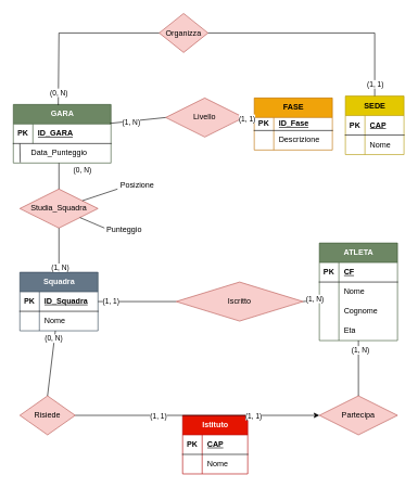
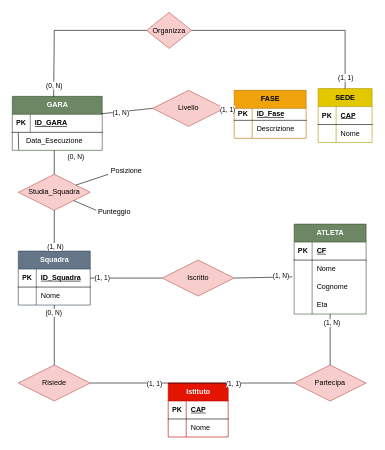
  <mxCell id="0" />
  <mxCell id="1" parent="0" />
  <mxCell id="2" value="GARA" style="shape=table;startSize=30;container=1;collapsible=1;childLayout=tableLayout;fixedRows=1;rowLines=0;fontStyle=1;align=center;resizeLast=1;html=1;fillColor=#6d8764;fontColor=#ffffff;strokeColor=#3A5431;" parent="1" vertex="1"><mxGeometry x="20" y="160" width="150" height="90" as="geometry"><mxRectangle x="150" y="330" width="80" height="30" as="alternateBounds" /></mxGeometry></mxCell>
  <mxCell id="3" value="" style="shape=tableRow;horizontal=0;startSize=0;swimlaneHead=0;swimlaneBody=0;fillColor=none;collapsible=0;dropTarget=0;points=[[0,0.5],[1,0.5]];portConstraint=eastwest;top=0;left=0;right=0;bottom=1;" parent="2" vertex="1"><mxGeometry y="30" width="150" height="30" as="geometry" /></mxCell>
  <mxCell id="4" value="PK" style="shape=partialRectangle;connectable=0;fillColor=none;top=0;left=0;bottom=0;right=0;fontStyle=1;overflow=hidden;whiteSpace=wrap;html=1;" parent="3" vertex="1"><mxGeometry width="30" height="30" as="geometry"><mxRectangle width="30" height="30" as="alternateBounds" /></mxGeometry></mxCell>
  <mxCell id="5" value="ID_GARA" style="shape=partialRectangle;connectable=0;fillColor=none;top=0;left=0;bottom=0;right=0;align=left;spacingLeft=6;fontStyle=5;overflow=hidden;whiteSpace=wrap;html=1;" parent="3" vertex="1"><mxGeometry x="30" width="120" height="30" as="geometry"><mxRectangle width="120" height="30" as="alternateBounds" /></mxGeometry></mxCell>
  <mxCell id="6" value="FASE" style="shape=table;startSize=30;container=1;collapsible=1;childLayout=tableLayout;fixedRows=1;rowLines=0;fontStyle=1;align=center;resizeLast=1;html=1;fillColor=#f0a30a;strokeColor=#BD7000;fontColor=#000000;" parent="1" vertex="1"><mxGeometry x="390" y="150" width="120" height="80" as="geometry"><mxRectangle x="370" y="300" width="70" height="30" as="alternateBounds" /></mxGeometry></mxCell>
  <mxCell id="7" value="" style="shape=tableRow;horizontal=0;startSize=0;swimlaneHead=0;swimlaneBody=0;fillColor=none;collapsible=0;dropTarget=0;points=[[0,0.5],[1,0.5]];portConstraint=eastwest;top=0;left=0;right=0;bottom=1;" parent="6" vertex="1"><mxGeometry y="30" width="120" height="20" as="geometry" /></mxCell>
  <mxCell id="8" value="PK" style="shape=partialRectangle;connectable=0;fillColor=none;top=0;left=0;bottom=0;right=0;fontStyle=1;overflow=hidden;whiteSpace=wrap;html=1;" parent="7" vertex="1"><mxGeometry width="30" height="20" as="geometry"><mxRectangle width="30" height="20" as="alternateBounds" /></mxGeometry></mxCell>
  <mxCell id="9" value="ID_Fase" style="shape=partialRectangle;connectable=0;fillColor=none;top=0;left=0;bottom=0;right=0;align=left;spacingLeft=6;fontStyle=5;overflow=hidden;whiteSpace=wrap;html=1;" parent="7" vertex="1"><mxGeometry x="30" width="90" height="20" as="geometry"><mxRectangle width="90" height="20" as="alternateBounds" /></mxGeometry></mxCell>
  <mxCell id="10" value="" style="shape=tableRow;horizontal=0;startSize=0;swimlaneHead=0;swimlaneBody=0;fillColor=none;collapsible=0;dropTarget=0;points=[[0,0.5],[1,0.5]];portConstraint=eastwest;top=0;left=0;right=0;bottom=0;" parent="6" vertex="1"><mxGeometry y="50" width="120" height="30" as="geometry" /></mxCell>
  <mxCell id="11" value="" style="shape=partialRectangle;connectable=0;fillColor=none;top=0;left=0;bottom=0;right=0;editable=1;overflow=hidden;whiteSpace=wrap;html=1;" parent="10" vertex="1"><mxGeometry width="30" height="30" as="geometry"><mxRectangle width="30" height="30" as="alternateBounds" /></mxGeometry></mxCell>
  <mxCell id="12" value="Descrizione" style="shape=partialRectangle;connectable=0;fillColor=none;top=0;left=0;bottom=0;right=0;align=left;spacingLeft=6;overflow=hidden;whiteSpace=wrap;html=1;" parent="10" vertex="1"><mxGeometry x="30" width="90" height="30" as="geometry"><mxRectangle width="90" height="30" as="alternateBounds" /></mxGeometry></mxCell>
  <mxCell id="13" value="SEDE" style="shape=table;startSize=30;container=1;collapsible=1;childLayout=tableLayout;fixedRows=1;rowLines=0;fontStyle=1;align=center;resizeLast=1;html=1;fillColor=#e3c800;strokeColor=#B09500;fontColor=#000000;" parent="1" vertex="1"><mxGeometry x="530" y="147" width="90" height="90" as="geometry" /></mxCell>
  <mxCell id="14" value="" style="shape=tableRow;horizontal=0;startSize=0;swimlaneHead=0;swimlaneBody=0;fillColor=none;collapsible=0;dropTarget=0;points=[[0,0.5],[1,0.5]];portConstraint=eastwest;top=0;left=0;right=0;bottom=1;" parent="13" vertex="1"><mxGeometry y="30" width="90" height="30" as="geometry" /></mxCell>
  <mxCell id="15" value="PK" style="shape=partialRectangle;connectable=0;fillColor=none;top=0;left=0;bottom=0;right=0;fontStyle=1;overflow=hidden;whiteSpace=wrap;html=1;" parent="14" vertex="1"><mxGeometry width="30" height="30" as="geometry"><mxRectangle width="30" height="30" as="alternateBounds" /></mxGeometry></mxCell>
  <mxCell id="16" value="CAP" style="shape=partialRectangle;connectable=0;fillColor=none;top=0;left=0;bottom=0;right=0;align=left;spacingLeft=6;fontStyle=5;overflow=hidden;whiteSpace=wrap;html=1;" parent="14" vertex="1"><mxGeometry x="30" width="60" height="30" as="geometry"><mxRectangle width="60" height="30" as="alternateBounds" /></mxGeometry></mxCell>
  <mxCell id="17" value="" style="shape=tableRow;horizontal=0;startSize=0;swimlaneHead=0;swimlaneBody=0;fillColor=none;collapsible=0;dropTarget=0;points=[[0,0.5],[1,0.5]];portConstraint=eastwest;top=0;left=0;right=0;bottom=0;" parent="13" vertex="1"><mxGeometry y="60" width="90" height="30" as="geometry" /></mxCell>
  <mxCell id="18" value="" style="shape=partialRectangle;connectable=0;fillColor=none;top=0;left=0;bottom=0;right=0;editable=1;overflow=hidden;whiteSpace=wrap;html=1;" parent="17" vertex="1"><mxGeometry width="30" height="30" as="geometry"><mxRectangle width="30" height="30" as="alternateBounds" /></mxGeometry></mxCell>
  <mxCell id="19" value="Nome" style="shape=partialRectangle;connectable=0;fillColor=none;top=0;left=0;bottom=0;right=0;align=left;spacingLeft=6;overflow=hidden;whiteSpace=wrap;html=1;" parent="17" vertex="1"><mxGeometry x="30" width="60" height="30" as="geometry"><mxRectangle width="60" height="30" as="alternateBounds" /></mxGeometry></mxCell>
  <mxCell id="20" value="Squadra" style="shape=table;startSize=30;container=1;collapsible=1;childLayout=tableLayout;fixedRows=1;rowLines=0;fontStyle=1;align=center;resizeLast=1;html=1;fillColor=#647687;strokeColor=#314354;fontColor=#ffffff;" parent="1" vertex="1"><mxGeometry x="30" y="418" width="120" height="90" as="geometry" /></mxCell>
  <mxCell id="21" value="" style="shape=tableRow;horizontal=0;startSize=0;swimlaneHead=0;swimlaneBody=0;fillColor=none;collapsible=0;dropTarget=0;points=[[0,0.5],[1,0.5]];portConstraint=eastwest;top=0;left=0;right=0;bottom=1;" parent="20" vertex="1"><mxGeometry y="30" width="120" height="30" as="geometry" /></mxCell>
  <mxCell id="22" value="PK" style="shape=partialRectangle;connectable=0;fillColor=none;top=0;left=0;bottom=0;right=0;fontStyle=1;overflow=hidden;whiteSpace=wrap;html=1;" parent="21" vertex="1"><mxGeometry width="30" height="30" as="geometry"><mxRectangle width="30" height="30" as="alternateBounds" /></mxGeometry></mxCell>
  <mxCell id="23" value="ID_Squadra" style="shape=partialRectangle;connectable=0;fillColor=none;top=0;left=0;bottom=0;right=0;align=left;spacingLeft=6;fontStyle=5;overflow=hidden;whiteSpace=wrap;html=1;" parent="21" vertex="1"><mxGeometry x="30" width="90" height="30" as="geometry"><mxRectangle width="90" height="30" as="alternateBounds" /></mxGeometry></mxCell>
  <mxCell id="24" value="" style="shape=tableRow;horizontal=0;startSize=0;swimlaneHead=0;swimlaneBody=0;fillColor=none;collapsible=0;dropTarget=0;points=[[0,0.5],[1,0.5]];portConstraint=eastwest;top=0;left=0;right=0;bottom=0;" parent="20" vertex="1"><mxGeometry y="60" width="120" height="30" as="geometry" /></mxCell>
  <mxCell id="25" value="" style="shape=partialRectangle;connectable=0;fillColor=none;top=0;left=0;bottom=0;right=0;editable=1;overflow=hidden;whiteSpace=wrap;html=1;" parent="24" vertex="1"><mxGeometry width="30" height="30" as="geometry"><mxRectangle width="30" height="30" as="alternateBounds" /></mxGeometry></mxCell>
  <mxCell id="26" value="Nome" style="shape=partialRectangle;connectable=0;fillColor=none;top=0;left=0;bottom=0;right=0;align=left;spacingLeft=6;overflow=hidden;whiteSpace=wrap;html=1;" parent="24" vertex="1"><mxGeometry x="30" width="90" height="30" as="geometry"><mxRectangle width="90" height="30" as="alternateBounds" /></mxGeometry></mxCell>
  <mxCell id="27" value="Istituto" style="shape=table;startSize=30;container=1;collapsible=1;childLayout=tableLayout;fixedRows=1;rowLines=0;fontStyle=1;align=center;resizeLast=1;html=1;fillColor=#e51400;strokeColor=#B20000;fontColor=#ffffff;" parent="1" vertex="1"><mxGeometry x="280" y="638" width="100" height="90" as="geometry" /></mxCell>
  <mxCell id="28" value="" style="shape=tableRow;horizontal=0;startSize=0;swimlaneHead=0;swimlaneBody=0;fillColor=none;collapsible=0;dropTarget=0;points=[[0,0.5],[1,0.5]];portConstraint=eastwest;top=0;left=0;right=0;bottom=1;" parent="27" vertex="1"><mxGeometry y="30" width="100" height="30" as="geometry" /></mxCell>
  <mxCell id="29" value="PK" style="shape=partialRectangle;connectable=0;fillColor=none;top=0;left=0;bottom=0;right=0;fontStyle=1;overflow=hidden;whiteSpace=wrap;html=1;" parent="28" vertex="1"><mxGeometry width="30" height="30" as="geometry"><mxRectangle width="30" height="30" as="alternateBounds" /></mxGeometry></mxCell>
  <mxCell id="30" value="CAP" style="shape=partialRectangle;connectable=0;fillColor=none;top=0;left=0;bottom=0;right=0;align=left;spacingLeft=6;fontStyle=5;overflow=hidden;whiteSpace=wrap;html=1;" parent="28" vertex="1"><mxGeometry x="30" width="70" height="30" as="geometry"><mxRectangle width="70" height="30" as="alternateBounds" /></mxGeometry></mxCell>
  <mxCell id="31" value="" style="shape=tableRow;horizontal=0;startSize=0;swimlaneHead=0;swimlaneBody=0;fillColor=none;collapsible=0;dropTarget=0;points=[[0,0.5],[1,0.5]];portConstraint=eastwest;top=0;left=0;right=0;bottom=0;" parent="27" vertex="1"><mxGeometry y="60" width="100" height="30" as="geometry" /></mxCell>
  <mxCell id="32" value="" style="shape=partialRectangle;connectable=0;fillColor=none;top=0;left=0;bottom=0;right=0;editable=1;overflow=hidden;whiteSpace=wrap;html=1;" parent="31" vertex="1"><mxGeometry width="30" height="30" as="geometry"><mxRectangle width="30" height="30" as="alternateBounds" /></mxGeometry></mxCell>
  <mxCell id="33" value="Nome" style="shape=partialRectangle;connectable=0;fillColor=none;top=0;left=0;bottom=0;right=0;align=left;spacingLeft=6;overflow=hidden;whiteSpace=wrap;html=1;" parent="31" vertex="1"><mxGeometry x="30" width="70" height="30" as="geometry"><mxRectangle width="70" height="30" as="alternateBounds" /></mxGeometry></mxCell>
  <mxCell id="34" value="ATLETA" style="shape=table;startSize=30;container=1;collapsible=1;childLayout=tableLayout;fixedRows=1;rowLines=0;fontStyle=1;align=center;resizeLast=1;html=1;fillColor=#6d8764;strokeColor=#3A5431;fontColor=#ffffff;" parent="1" vertex="1"><mxGeometry x="490" y="373" width="120" height="150" as="geometry" /></mxCell>
  <mxCell id="35" value="" style="shape=tableRow;horizontal=0;startSize=0;swimlaneHead=0;swimlaneBody=0;fillColor=none;collapsible=0;dropTarget=0;points=[[0,0.5],[1,0.5]];portConstraint=eastwest;top=0;left=0;right=0;bottom=1;" parent="34" vertex="1"><mxGeometry y="30" width="120" height="30" as="geometry" /></mxCell>
  <mxCell id="36" value="PK" style="shape=partialRectangle;connectable=0;fillColor=none;top=0;left=0;bottom=0;right=0;fontStyle=1;overflow=hidden;whiteSpace=wrap;html=1;" parent="35" vertex="1"><mxGeometry width="30" height="30" as="geometry"><mxRectangle width="30" height="30" as="alternateBounds" /></mxGeometry></mxCell>
  <mxCell id="37" value="CF" style="shape=partialRectangle;connectable=0;fillColor=none;top=0;left=0;bottom=0;right=0;align=left;spacingLeft=6;fontStyle=5;overflow=hidden;whiteSpace=wrap;html=1;" parent="35" vertex="1"><mxGeometry x="30" width="90" height="30" as="geometry"><mxRectangle width="90" height="30" as="alternateBounds" /></mxGeometry></mxCell>
  <mxCell id="38" value="" style="shape=tableRow;horizontal=0;startSize=0;swimlaneHead=0;swimlaneBody=0;fillColor=none;collapsible=0;dropTarget=0;points=[[0,0.5],[1,0.5]];portConstraint=eastwest;top=0;left=0;right=0;bottom=0;" parent="34" vertex="1"><mxGeometry y="60" width="120" height="30" as="geometry" /></mxCell>
  <mxCell id="39" value="" style="shape=partialRectangle;connectable=0;fillColor=none;top=0;left=0;bottom=0;right=0;editable=1;overflow=hidden;whiteSpace=wrap;html=1;" parent="38" vertex="1"><mxGeometry width="30" height="30" as="geometry"><mxRectangle width="30" height="30" as="alternateBounds" /></mxGeometry></mxCell>
  <mxCell id="40" value="Nome" style="shape=partialRectangle;connectable=0;fillColor=none;top=0;left=0;bottom=0;right=0;align=left;spacingLeft=6;overflow=hidden;whiteSpace=wrap;html=1;" parent="38" vertex="1"><mxGeometry x="30" width="90" height="30" as="geometry"><mxRectangle width="90" height="30" as="alternateBounds" /></mxGeometry></mxCell>
  <mxCell id="41" value="" style="shape=tableRow;horizontal=0;startSize=0;swimlaneHead=0;swimlaneBody=0;fillColor=none;collapsible=0;dropTarget=0;points=[[0,0.5],[1,0.5]];portConstraint=eastwest;top=0;left=0;right=0;bottom=0;" parent="34" vertex="1"><mxGeometry y="90" width="120" height="30" as="geometry" /></mxCell>
  <mxCell id="42" value="" style="shape=partialRectangle;connectable=0;fillColor=none;top=0;left=0;bottom=0;right=0;editable=1;overflow=hidden;whiteSpace=wrap;html=1;" parent="41" vertex="1"><mxGeometry width="30" height="30" as="geometry"><mxRectangle width="30" height="30" as="alternateBounds" /></mxGeometry></mxCell>
  <mxCell id="43" value="Cognome" style="shape=partialRectangle;connectable=0;fillColor=none;top=0;left=0;bottom=0;right=0;align=left;spacingLeft=6;overflow=hidden;whiteSpace=wrap;html=1;" parent="41" vertex="1"><mxGeometry x="30" width="90" height="30" as="geometry"><mxRectangle width="90" height="30" as="alternateBounds" /></mxGeometry></mxCell>
  <mxCell id="44" value="" style="shape=tableRow;horizontal=0;startSize=0;swimlaneHead=0;swimlaneBody=0;fillColor=none;collapsible=0;dropTarget=0;points=[[0,0.5],[1,0.5]];portConstraint=eastwest;top=0;left=0;right=0;bottom=0;" parent="34" vertex="1"><mxGeometry y="120" width="120" height="30" as="geometry" /></mxCell>
  <mxCell id="45" value="" style="shape=partialRectangle;connectable=0;fillColor=none;top=0;left=0;bottom=0;right=0;editable=1;overflow=hidden;whiteSpace=wrap;html=1;" parent="44" vertex="1"><mxGeometry width="30" height="30" as="geometry"><mxRectangle width="30" height="30" as="alternateBounds" /></mxGeometry></mxCell>
  <mxCell id="46" value="Eta" style="shape=partialRectangle;connectable=0;fillColor=none;top=0;left=0;bottom=0;right=0;align=left;spacingLeft=6;overflow=hidden;whiteSpace=wrap;html=1;" parent="44" vertex="1"><mxGeometry x="30" width="90" height="30" as="geometry"><mxRectangle width="90" height="30" as="alternateBounds" /></mxGeometry></mxCell>
  <mxCell id="47" value="Studia_Squadra" style="shape=rhombus;perimeter=rhombusPerimeter;whiteSpace=wrap;html=1;align=center;fillColor=#f8cecc;strokeColor=#b85450;" parent="1" vertex="1"><mxGeometry x="30" y="290" width="120" height="60" as="geometry" /></mxCell>
- <mxCell id="48" value="Risiede" style="shape=rhombus;perimeter=rhombusPerimeter;whiteSpace=wrap;html=1;align=center;fillColor=#f8cecc;strokeColor=#b85450;" parent="1" vertex="1"><mxGeometry x="30" y="608" width="85" height="60" as="geometry" /></mxCell>
+ <mxCell id="48" value="Risiede" style="shape=rhombus;perimeter=rhombusPerimeter;whiteSpace=wrap;html=1;align=center;fillColor=#f8cecc;strokeColor=#b85450;" parent="1" vertex="1"><mxGeometry x="30" y="608" width="120" height="60" as="geometry" /></mxCell>
  <mxCell id="49" value="Partecipa" style="shape=rhombus;perimeter=rhombusPerimeter;whiteSpace=wrap;html=1;align=center;fillColor=#f8cecc;strokeColor=#b85450;" parent="1" vertex="1"><mxGeometry x="490" y="608" width="120" height="60" as="geometry" /></mxCell>
  <mxCell id="50" value="Organizza&lt;br&gt;" style="shape=rhombus;perimeter=rhombusPerimeter;whiteSpace=wrap;html=1;align=center;fillColor=#f8cecc;strokeColor=#b85450;" parent="1" vertex="1"><mxGeometry x="244" y="20" width="75" height="60" as="geometry" /></mxCell>
  <mxCell id="51" value="Livello" style="shape=rhombus;perimeter=rhombusPerimeter;whiteSpace=wrap;html=1;align=center;fillColor=#f8cecc;strokeColor=#b85450;" parent="1" vertex="1"><mxGeometry x="254" y="150" width="120" height="60" as="geometry" /></mxCell>
  <mxCell id="52" value="" style="endArrow=none;html=1;rounded=0;entryX=0;entryY=0.5;entryDx=0;entryDy=0;exitX=0.46;exitY=0.011;exitDx=0;exitDy=0;exitPerimeter=0;" parent="1" source="2" target="50" edge="1"><mxGeometry relative="1" as="geometry"><mxPoint x="90" y="150" as="sourcePoint" /><mxPoint x="260" y="130" as="targetPoint" /><Array as="points"><mxPoint x="90" y="50" /></Array></mxGeometry></mxCell>
  <mxCell id="53" value="(0, N)" style="edgeLabel;html=1;align=center;verticalAlign=middle;resizable=0;points=[];" parent="52" vertex="1" connectable="0"><mxGeometry x="-0.705" y="-2" relative="1" as="geometry"><mxPoint x="-2" y="19" as="offset" /></mxGeometry></mxCell>
  <mxCell id="54" value="" style="endArrow=none;html=1;rounded=0;entryX=0.5;entryY=0;entryDx=0;entryDy=0;exitX=1;exitY=0.5;exitDx=0;exitDy=0;" parent="1" source="50" target="13" edge="1"><mxGeometry relative="1" as="geometry"><mxPoint x="440" y="50" as="sourcePoint" /><mxPoint x="600" y="50" as="targetPoint" /><Array as="points"><mxPoint x="575" y="50" /></Array></mxGeometry></mxCell>
  <mxCell id="55" value="(1, 1)" style="edgeLabel;html=1;align=center;verticalAlign=middle;resizable=0;points=[];rotation=0;" parent="54" vertex="1" connectable="0"><mxGeometry x="0.845" y="-1" relative="1" as="geometry"><mxPoint x="1" y="8" as="offset" /></mxGeometry></mxCell>
  <mxCell id="56" value="" style="endArrow=none;html=1;rounded=0;entryX=0.5;entryY=0;entryDx=0;entryDy=0;" parent="1" target="47" edge="1"><mxGeometry relative="1" as="geometry"><mxPoint x="90" y="250" as="sourcePoint" /><mxPoint x="90" y="270" as="targetPoint" /></mxGeometry></mxCell>
  <mxCell id="57" value="(0, N)" style="edgeLabel;html=1;align=center;verticalAlign=middle;resizable=0;points=[];" parent="56" vertex="1" connectable="0"><mxGeometry x="-0.608" y="3" relative="1" as="geometry"><mxPoint x="32" y="2" as="offset" /></mxGeometry></mxCell>
  <mxCell id="58" value="" style="endArrow=none;html=1;rounded=0;exitX=0.5;exitY=1;exitDx=0;exitDy=0;" parent="1" source="47" target="20" edge="1"><mxGeometry relative="1" as="geometry"><mxPoint x="100" y="390" as="sourcePoint" /><mxPoint x="260" y="390" as="targetPoint" /></mxGeometry></mxCell>
  <mxCell id="59" value="(1, N)" style="edgeLabel;html=1;align=center;verticalAlign=middle;resizable=0;points=[];" parent="58" vertex="1" connectable="0"><mxGeometry x="0.764" y="1" relative="1" as="geometry"><mxPoint as="offset" /></mxGeometry></mxCell>
  <mxCell id="60" value="" style="endArrow=none;html=1;rounded=0;entryX=0.5;entryY=0;entryDx=0;entryDy=0;" parent="1" source="20" target="48" edge="1"><mxGeometry relative="1" as="geometry"><mxPoint x="70" y="558" as="sourcePoint" /><mxPoint x="230" y="558" as="targetPoint" /></mxGeometry></mxCell>
  <mxCell id="61" value="(0, N)" style="edgeLabel;html=1;align=center;verticalAlign=middle;resizable=0;points=[];" parent="60" vertex="1" connectable="0"><mxGeometry x="-0.76" y="-2" relative="1" as="geometry"><mxPoint as="offset" /></mxGeometry></mxCell>
  <mxCell id="62" value="" style="endArrow=none;html=1;rounded=0;exitX=1;exitY=0.5;exitDx=0;exitDy=0;entryX=0.5;entryY=0;entryDx=0;entryDy=0;" parent="1" source="48" target="27" edge="1"><mxGeometry relative="1" as="geometry"><mxPoint x="290" y="478" as="sourcePoint" /><mxPoint x="450" y="478" as="targetPoint" /></mxGeometry></mxCell>
  <mxCell id="63" value="(1, 1)" style="edgeLabel;html=1;align=center;verticalAlign=middle;resizable=0;points=[];" parent="62" vertex="1" connectable="0"><mxGeometry x="0.178" y="-2" relative="1" as="geometry"><mxPoint y="-2" as="offset" /></mxGeometry></mxCell>
- <mxCell id="64" value="" style="endArrow=classic;html=1;rounded=0;exitX=0.5;exitY=0;exitDx=0;exitDy=0;entryX=0;entryY=0.5;entryDx=0;entryDy=0;" parent="1" source="27" target="49" edge="1"><mxGeometry relative="1" as="geometry"><mxPoint x="290" y="478" as="sourcePoint" /><mxPoint x="450" y="478" as="targetPoint" /></mxGeometry></mxCell>
+ <mxCell id="64" value="" style="endArrow=none;html=1;rounded=0;exitX=0.5;exitY=0;exitDx=0;exitDy=0;entryX=0;entryY=0.5;entryDx=0;entryDy=0;" parent="1" source="27" target="49" edge="1"><mxGeometry relative="1" as="geometry"><mxPoint x="290" y="478" as="sourcePoint" /><mxPoint x="450" y="478" as="targetPoint" /></mxGeometry></mxCell>
  <mxCell id="65" value="(1, 1)" style="edgeLabel;html=1;align=center;verticalAlign=middle;resizable=0;points=[];" parent="64" vertex="1" connectable="0"><mxGeometry x="-0.4" y="-1" relative="1" as="geometry"><mxPoint x="10" y="-1" as="offset" /></mxGeometry></mxCell>
  <mxCell id="66" value="" style="endArrow=none;html=1;rounded=0;exitX=0.5;exitY=0;exitDx=0;exitDy=0;" parent="1" source="49" target="44" edge="1"><mxGeometry relative="1" as="geometry"><mxPoint x="250" y="478" as="sourcePoint" /><mxPoint x="370" y="448" as="targetPoint" /></mxGeometry></mxCell>
  <mxCell id="67" value="(1, N)" style="edgeLabel;html=1;align=center;verticalAlign=middle;resizable=0;points=[];" parent="66" vertex="1" connectable="0"><mxGeometry x="0.671" y="-2" relative="1" as="geometry"><mxPoint as="offset" /></mxGeometry></mxCell>
  <mxCell id="68" value="" style="endArrow=none;html=1;rounded=0;exitX=0.99;exitY=-0.033;exitDx=0;exitDy=0;exitPerimeter=0;entryX=0;entryY=0.5;entryDx=0;entryDy=0;" parent="1" source="3" target="51" edge="1"><mxGeometry relative="1" as="geometry"><mxPoint x="200" y="140" as="sourcePoint" /><mxPoint x="360" y="140" as="targetPoint" /></mxGeometry></mxCell>
  <mxCell id="69" value="(1, N)" style="edgeLabel;html=1;align=center;verticalAlign=middle;resizable=0;points=[];" parent="68" vertex="1" connectable="0"><mxGeometry x="-0.465" y="-2" relative="1" as="geometry"><mxPoint x="9" y="-1" as="offset" /></mxGeometry></mxCell>
  <mxCell id="70" value="" style="endArrow=none;html=1;rounded=0;exitX=1;exitY=0.5;exitDx=0;exitDy=0;" parent="1" source="51" target="6" edge="1"><mxGeometry relative="1" as="geometry"><mxPoint x="330" y="250" as="sourcePoint" /><mxPoint x="380" y="190" as="targetPoint" /></mxGeometry></mxCell>
  <mxCell id="71" value="(1, 1)" style="edgeLabel;html=1;align=center;verticalAlign=middle;resizable=0;points=[];" parent="70" vertex="1" connectable="0"><mxGeometry x="0.435" y="-1" relative="1" as="geometry"><mxPoint x="-7" y="-1" as="offset" /></mxGeometry></mxCell>
- <mxCell id="72" value="Iscritto" style="shape=rhombus;perimeter=rhombusPerimeter;whiteSpace=wrap;html=1;align=center;fillColor=#f8cecc;strokeColor=#b85450;" parent="1" vertex="1"><mxGeometry x="270" y="433" width="195" height="60" as="geometry" /></mxCell>
+ <mxCell id="72" value="Iscritto" style="shape=rhombus;perimeter=rhombusPerimeter;whiteSpace=wrap;html=1;align=center;fillColor=#f8cecc;strokeColor=#b85450;" parent="1" vertex="1"><mxGeometry x="270" y="433" width="120" height="60" as="geometry" /></mxCell>
  <mxCell id="73" value="" style="endArrow=none;html=1;rounded=0;entryX=0;entryY=0.5;entryDx=0;entryDy=0;exitX=1;exitY=0.5;exitDx=0;exitDy=0;" parent="1" source="21" target="72" edge="1"><mxGeometry relative="1" as="geometry"><mxPoint x="220" y="410" as="sourcePoint" /><mxPoint x="380" y="410" as="targetPoint" /></mxGeometry></mxCell>
  <mxCell id="74" value="(1, 1)" style="edgeLabel;html=1;align=center;verticalAlign=middle;resizable=0;points=[];" parent="73" vertex="1" connectable="0"><mxGeometry x="-0.683" y="1" relative="1" as="geometry"><mxPoint as="offset" /></mxGeometry></mxCell>
  <mxCell id="75" value="" style="endArrow=none;html=1;rounded=0;entryX=1;entryY=0.5;entryDx=0;entryDy=0;exitX=-0.025;exitY=0.933;exitDx=0;exitDy=0;exitPerimeter=0;" parent="1" source="38" target="72" edge="1"><mxGeometry relative="1" as="geometry"><mxPoint x="220" y="410" as="sourcePoint" /><mxPoint x="380" y="410" as="targetPoint" /></mxGeometry></mxCell>
  <mxCell id="76" value="(1, N)" style="edgeLabel;html=1;align=center;verticalAlign=middle;resizable=0;points=[];" parent="75" vertex="1" connectable="0"><mxGeometry x="-0.615" y="-3" relative="1" as="geometry"><mxPoint as="offset" /></mxGeometry></mxCell>
  <mxCell id="77" value="" style="endArrow=none;html=1;rounded=0;" parent="1" source="47" edge="1"><mxGeometry relative="1" as="geometry"><mxPoint x="150" y="320" as="sourcePoint" /><mxPoint x="180" y="290" as="targetPoint" /></mxGeometry></mxCell>
  <mxCell id="78" value="Posizione" style="text;html=1;align=center;verticalAlign=middle;resizable=0;points=[];autosize=1;strokeColor=none;fillColor=none;" parent="1" vertex="1"><mxGeometry x="170" y="270" width="80" height="30" as="geometry" /></mxCell>
  <mxCell id="79" value="" style="endArrow=none;html=1;rounded=0;" parent="1" source="47" edge="1"><mxGeometry relative="1" as="geometry"><mxPoint x="136" y="318" as="sourcePoint" /><mxPoint x="160" y="350" as="targetPoint" /></mxGeometry></mxCell>
  <mxCell id="80" value="Punteggio" style="text;html=1;align=center;verticalAlign=middle;resizable=0;points=[];autosize=1;strokeColor=none;fillColor=none;" parent="1" vertex="1"><mxGeometry x="150" y="338" width="80" height="30" as="geometry" /></mxCell>
- <mxCell id="81" value="Data_Punteggio" style="text;html=1;align=center;verticalAlign=middle;resizable=0;points=[];autosize=1;strokeColor=none;fillColor=none;" parent="1" vertex="1"><mxGeometry x="30" y="220" width="120" height="30" as="geometry" /></mxCell>
+ <mxCell id="81" value="Data_Esecuzione" style="text;html=1;align=center;verticalAlign=middle;resizable=0;points=[];autosize=1;strokeColor=none;fillColor=none;" parent="1" vertex="1"><mxGeometry x="30" y="220" width="120" height="30" as="geometry" /></mxCell>
  <mxCell id="82" value="" style="endArrow=none;html=1;rounded=0;entryX=0;entryY=0;entryDx=0;entryDy=0;entryPerimeter=0;exitX=0.005;exitY=0.969;exitDx=0;exitDy=0;exitPerimeter=0;" parent="1" source="81" target="81" edge="1"><mxGeometry relative="1" as="geometry"><mxPoint x="-30" y="110" as="sourcePoint" /><mxPoint x="130" y="110" as="targetPoint" /></mxGeometry></mxCell>
